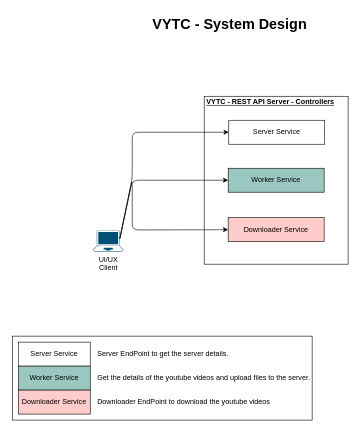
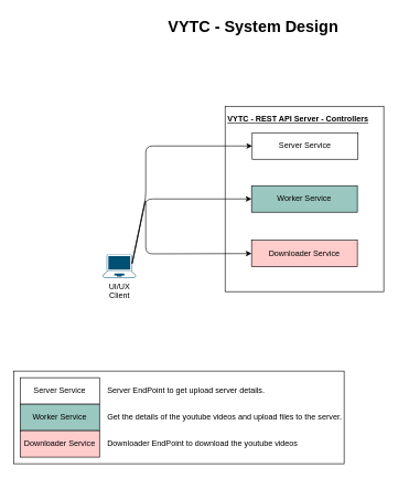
  <mxCell id="0" />
  <mxCell id="1" parent="0" />
  <mxCell id="2" value="" style="rounded=0;whiteSpace=wrap;html=1;strokeColor=#000000;fillColor=none;align=left;" parent="1" vertex="1"><mxGeometry x="20" y="560" width="500" height="140" as="geometry" /></mxCell>
  <mxCell id="3" value="&lt;h1&gt;VYTC - System Design&lt;br&gt;&lt;/h1&gt;" style="text;html=1;strokeColor=none;fillColor=none;spacing=5;spacingTop=-20;whiteSpace=wrap;overflow=hidden;rounded=0;hachureGap=4;pointerEvents=0;" parent="1" vertex="1"><mxGeometry x="249" y="20" width="290" height="50" as="geometry" /></mxCell>
  <mxCell id="4" value="UI/UX&lt;br&gt;Client" style="points=[[0.13,0.02,0],[0.5,0,0],[0.87,0.02,0],[0.885,0.4,0],[0.985,0.985,0],[0.5,1,0],[0.015,0.985,0],[0.115,0.4,0]];verticalLabelPosition=bottom;sketch=0;html=1;verticalAlign=top;aspect=fixed;align=center;pointerEvents=1;shape=mxgraph.cisco19.laptop;fillColor=#005073;strokeColor=none;" parent="1" vertex="1"><mxGeometry x="155" y="383.75" width="50" height="35" as="geometry" /></mxCell>
  <mxCell id="5" value="" style="rounded=0;whiteSpace=wrap;html=1;fillColor=none;" parent="1" vertex="1"><mxGeometry x="340" y="160" width="240" height="280" as="geometry" /></mxCell>
- <mxCell id="6" value="&lt;b&gt;&lt;u&gt;VYTC - REST API Server - Controllers&lt;/u&gt;&lt;/b&gt;" style="text;html=1;strokeColor=none;fillColor=none;align=left;verticalAlign=middle;whiteSpace=wrap;rounded=0;" parent="1" vertex="1"><mxGeometry x="342" y="160" width="219" height="20" as="geometry" /></mxCell>
+ <mxCell id="6" value="&lt;b&gt;&lt;u&gt;VYTC - REST API Server - Controllers&lt;/u&gt;&lt;/b&gt;" style="text;html=1;strokeColor=none;fillColor=none;align=left;verticalAlign=middle;whiteSpace=wrap;rounded=0;" parent="1" vertex="1"><mxGeometry x="342" y="170" width="219" height="20" as="geometry" /></mxCell>
  <mxCell id="7" value="Server Service" style="rounded=0;whiteSpace=wrap;html=1;fillColor=default;align=center;" parent="1" vertex="1"><mxGeometry x="381" y="200" width="160" height="40" as="geometry" /></mxCell>
  <mxCell id="8" value="Worker Service" style="rounded=0;whiteSpace=wrap;html=1;fillColor=#9AC7BF;align=center;" parent="1" vertex="1"><mxGeometry x="380" y="280" width="160" height="40" as="geometry" /></mxCell>
  <mxCell id="9" value="Downloader Service" style="rounded=0;whiteSpace=wrap;html=1;fillColor=#FFCCCC;align=center;strokeColor=#000000;" parent="1" vertex="1"><mxGeometry x="380" y="362.5" width="160" height="40" as="geometry" /></mxCell>
  <mxCell id="10" value="" style="endArrow=classic;html=1;entryX=0;entryY=0.5;entryDx=0;entryDy=0;exitX=0.885;exitY=0.4;exitDx=0;exitDy=0;exitPerimeter=0;" parent="1" source="4" target="7" edge="1"><mxGeometry width="50" height="50" relative="1" as="geometry"><mxPoint x="220" y="290" as="sourcePoint" /><mxPoint x="340" y="290" as="targetPoint" /><Array as="points"><mxPoint x="220" y="298" /><mxPoint x="220" y="220" /></Array></mxGeometry></mxCell>
  <mxCell id="11" value="" style="endArrow=classic;html=1;exitX=0.885;exitY=0.4;exitDx=0;exitDy=0;exitPerimeter=0;entryX=0;entryY=0.5;entryDx=0;entryDy=0;" parent="1" source="4" target="8" edge="1"><mxGeometry width="50" height="50" relative="1" as="geometry"><mxPoint x="180" y="300" as="sourcePoint" /><mxPoint x="280" y="360" as="targetPoint" /><Array as="points"><mxPoint x="220" y="300" /></Array></mxGeometry></mxCell>
  <mxCell id="12" value="" style="endArrow=classic;html=1;exitX=0.885;exitY=0.4;exitDx=0;exitDy=0;exitPerimeter=0;entryX=0;entryY=0.5;entryDx=0;entryDy=0;" parent="1" source="4" target="9" edge="1"><mxGeometry width="50" height="50" relative="1" as="geometry"><mxPoint x="250" y="430" as="sourcePoint" /><mxPoint x="300" y="380" as="targetPoint" /><Array as="points"><mxPoint x="220" y="298" /><mxPoint x="220" y="383" /></Array></mxGeometry></mxCell>
  <mxCell id="13" value="Server Service" style="rounded=0;whiteSpace=wrap;html=1;fillColor=default;align=center;" parent="1" vertex="1"><mxGeometry x="30" y="570" width="120" height="40" as="geometry" /></mxCell>
- <mxCell id="14" value="Server EndPoint to get the server details." style="text;html=1;strokeColor=none;fillColor=none;align=left;verticalAlign=middle;whiteSpace=wrap;rounded=0;" parent="1" vertex="1"><mxGeometry x="160" y="580" width="340" height="20" as="geometry" /></mxCell>
+ <mxCell id="14" value="Server EndPoint to get upload server details." style="text;html=1;strokeColor=none;fillColor=none;align=left;verticalAlign=middle;whiteSpace=wrap;rounded=0;" parent="1" vertex="1"><mxGeometry x="160" y="580" width="340" height="20" as="geometry" /></mxCell>
  <mxCell id="15" value="Worker Service" style="rounded=0;whiteSpace=wrap;html=1;fillColor=#9AC7BF;align=center;" parent="1" vertex="1"><mxGeometry x="30" y="610" width="120" height="40" as="geometry" /></mxCell>
  <mxCell id="16" value="Get the details of the youtube videos and upload files to the server." style="text;html=1;strokeColor=none;fillColor=none;align=left;verticalAlign=middle;whiteSpace=wrap;rounded=0;" parent="1" vertex="1"><mxGeometry x="160" y="620" width="360" height="20" as="geometry" /></mxCell>
  <mxCell id="17" value="Downloader Service" style="rounded=0;whiteSpace=wrap;html=1;fillColor=#FFCCCC;align=center;strokeColor=#000000;" parent="1" vertex="1"><mxGeometry x="30" y="650" width="120" height="40" as="geometry" /></mxCell>
  <mxCell id="18" value="Downloader EndPoint to download the youtube videos" style="text;html=1;strokeColor=none;fillColor=none;align=left;verticalAlign=middle;whiteSpace=wrap;rounded=0;" parent="1" vertex="1"><mxGeometry x="160" y="660" width="360" height="20" as="geometry" /></mxCell>
